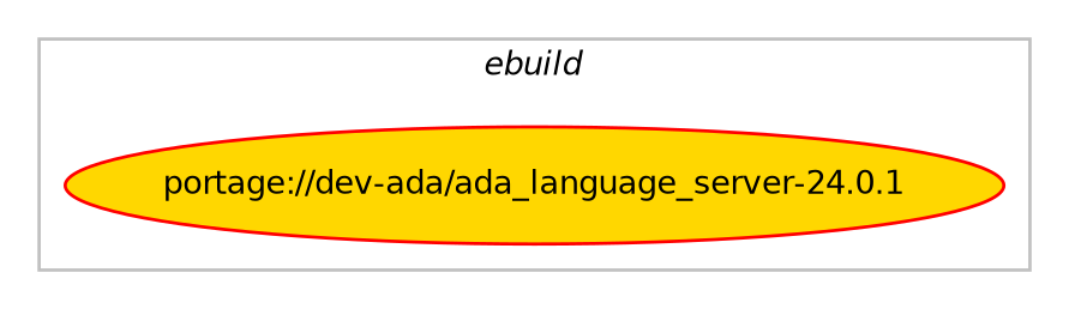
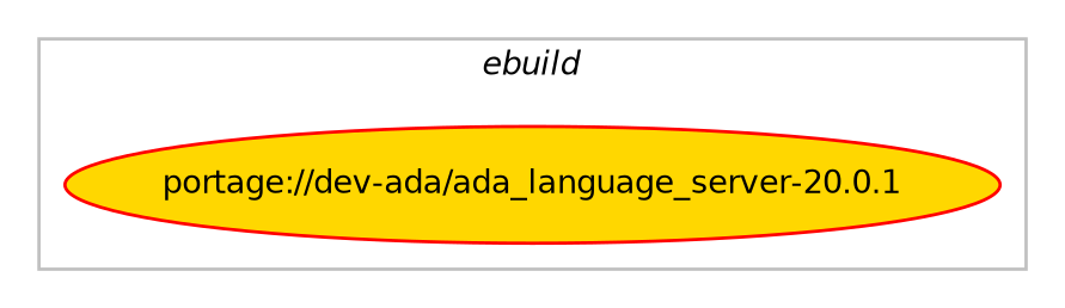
  digraph {
    compound=true
    concentrate=true
    fontname=Helvetica
    fontsize=10
    newrank=true
    rankdir=LR
    ranksep=1.5
-   n1 [color=red fontname=Helvetica fontsize=10 label="portage://dev-ada/ada_language_server-24.0.1" width=4 style=filled fillcolor=gold]
+   n1 [color=red fontname=Helvetica fontsize=10 label="portage://dev-ada/ada_language_server-20.0.1" width=4 style=filled fillcolor=gold]
    subgraph cluster_1 {
      color=gray
      label=<<i>ebuild</i>>
      n1
    }
    subgraph cluster_2 {
      color=gray
      label=<<i>dependencies</i>>
      subgraph cluster_3 {
        color=gray
        fillcolor="#eeeeee"
        label=<<i>compile</i>>
        style=filled
      }
      subgraph cluster_4 {
        color=gray
        fillcolor="#eeeeee"
        label=<<i>compile and run</i>>
        style=filled
      }
      subgraph cluster_5 {
        color=gray
        fillcolor="#eeeeee"
        label=<<i>run</i>>
        style=filled
      }
    }
    subgraph cluster_6 {
      color=gray
      label=<<i>candidates</i>>
      rank=same
    }
  }
